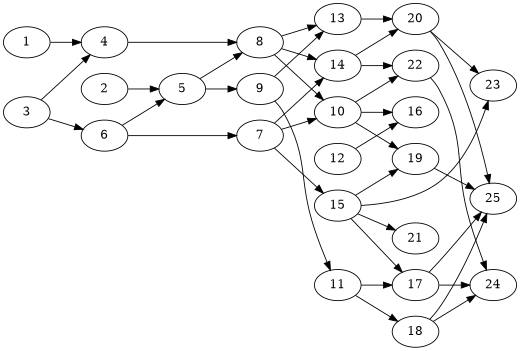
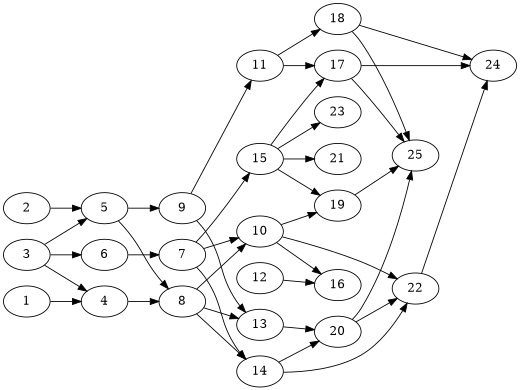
  digraph {
    rankdir=LR
    node [alpha=0.03]
    1 [alpha=0.18 expect_size=418327640522249732096]
    4 [alpha=0.05 expect_size=1633836394652541440]
    8 [expect_size=31438180704028068]
    10 [alpha=0.01 expect_size=16038290042555322]
    14 [alpha=0.10 expect_size=425735545787349204992]
    13 [alpha=0.18 expect_size=456317250908494720]
    2 [alpha=0.04 expect_size=1941757600202752000000]
    5 [expect_size=1408674868574752256]
    9 [alpha=0.16 expect_size=50112517698411760]
    11 [alpha=0.04 expect_size=211177891261470212096]
    3 [alpha=0.11 expect_size=69911729170896704]
    6 [expect_size=642503246314582573056]
    7 [alpha=0.01 expect_size=477602767782166400]
    15 [expect_size=339768389190578624]
    16 [alpha=0.19 expect_size=63889729841671128]
    19 [alpha=0.12 expect_size=43071959141879944]
    22 [alpha=0.08 expect_size=1970359137992704000000]
    20 [alpha=0.09 expect_size=157315926357355936]
    17 [alpha=0.02 expect_size=3582886864021052]
    18 [alpha=0.18 expect_size=917698262826793600]
    12 [alpha=0.07 expect_size=20779797636953488]
    21 [alpha=0.00 expect_size=590617243224775808]
    23 [alpha=0.15 expect_size=817579029077950464000]
    25 [alpha=0.16 expect_size=4349861405363721]
    24 [alpha=0.13 expect_size=736089063135566592]
    1 -> 4
    4 -> 8
    8 -> 10
    8 -> 14
    8 -> 13
    10 -> 16
    10 -> 19
    10 -> 22
    14 -> 22
    14 -> 20
    13 -> 20
    2 -> 5
    5 -> 8
    5 -> 9
    9 -> 13
    9 -> 11
    11 -> 17
    11 -> 18
    3 -> 4
-   6 -> 5
+   3 -> 5
    3 -> 6
    6 -> 7
    7 -> 10
    7 -> 14
    7 -> 15
    15 -> 19
    15 -> 17
    15 -> 21
    15 -> 23
    19 -> 25
    22 -> 24
-   20 -> 23
+   20 -> 22
    20 -> 25
    17 -> 25
    17 -> 24
    18 -> 25
    18 -> 24
    12 -> 16
  }
